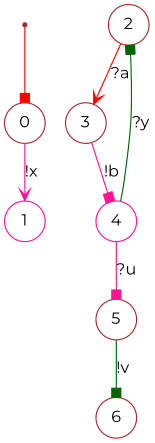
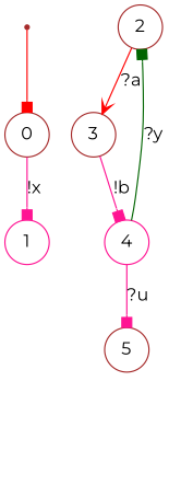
  digraph {
    fontname=Montserrat
    node [color=brown fontname=Montserrat shape=circle]
    edge [arrowhead=box color=deeppink fontname=Montserrat]
    ENTRY [shape=point]
    0
    1 [color=deeppink]
    2
    3
    4 [color=deeppink]
    5
-   6
    ENTRY -> 0 [color=red]
-   0 -> 1 [arrowhead=vee label="!x"]
+   0 -> 1 [label="!x"]
    2 -> 3 [arrowhead=vee color=red label="?a"]
    3 -> 4 [label="!b"]
    4 -> 2 [color=darkgreen label="?y"]
    4 -> 5 [label="?u"]
-   5 -> 6 [color=darkgreen label="!v"]
  }
